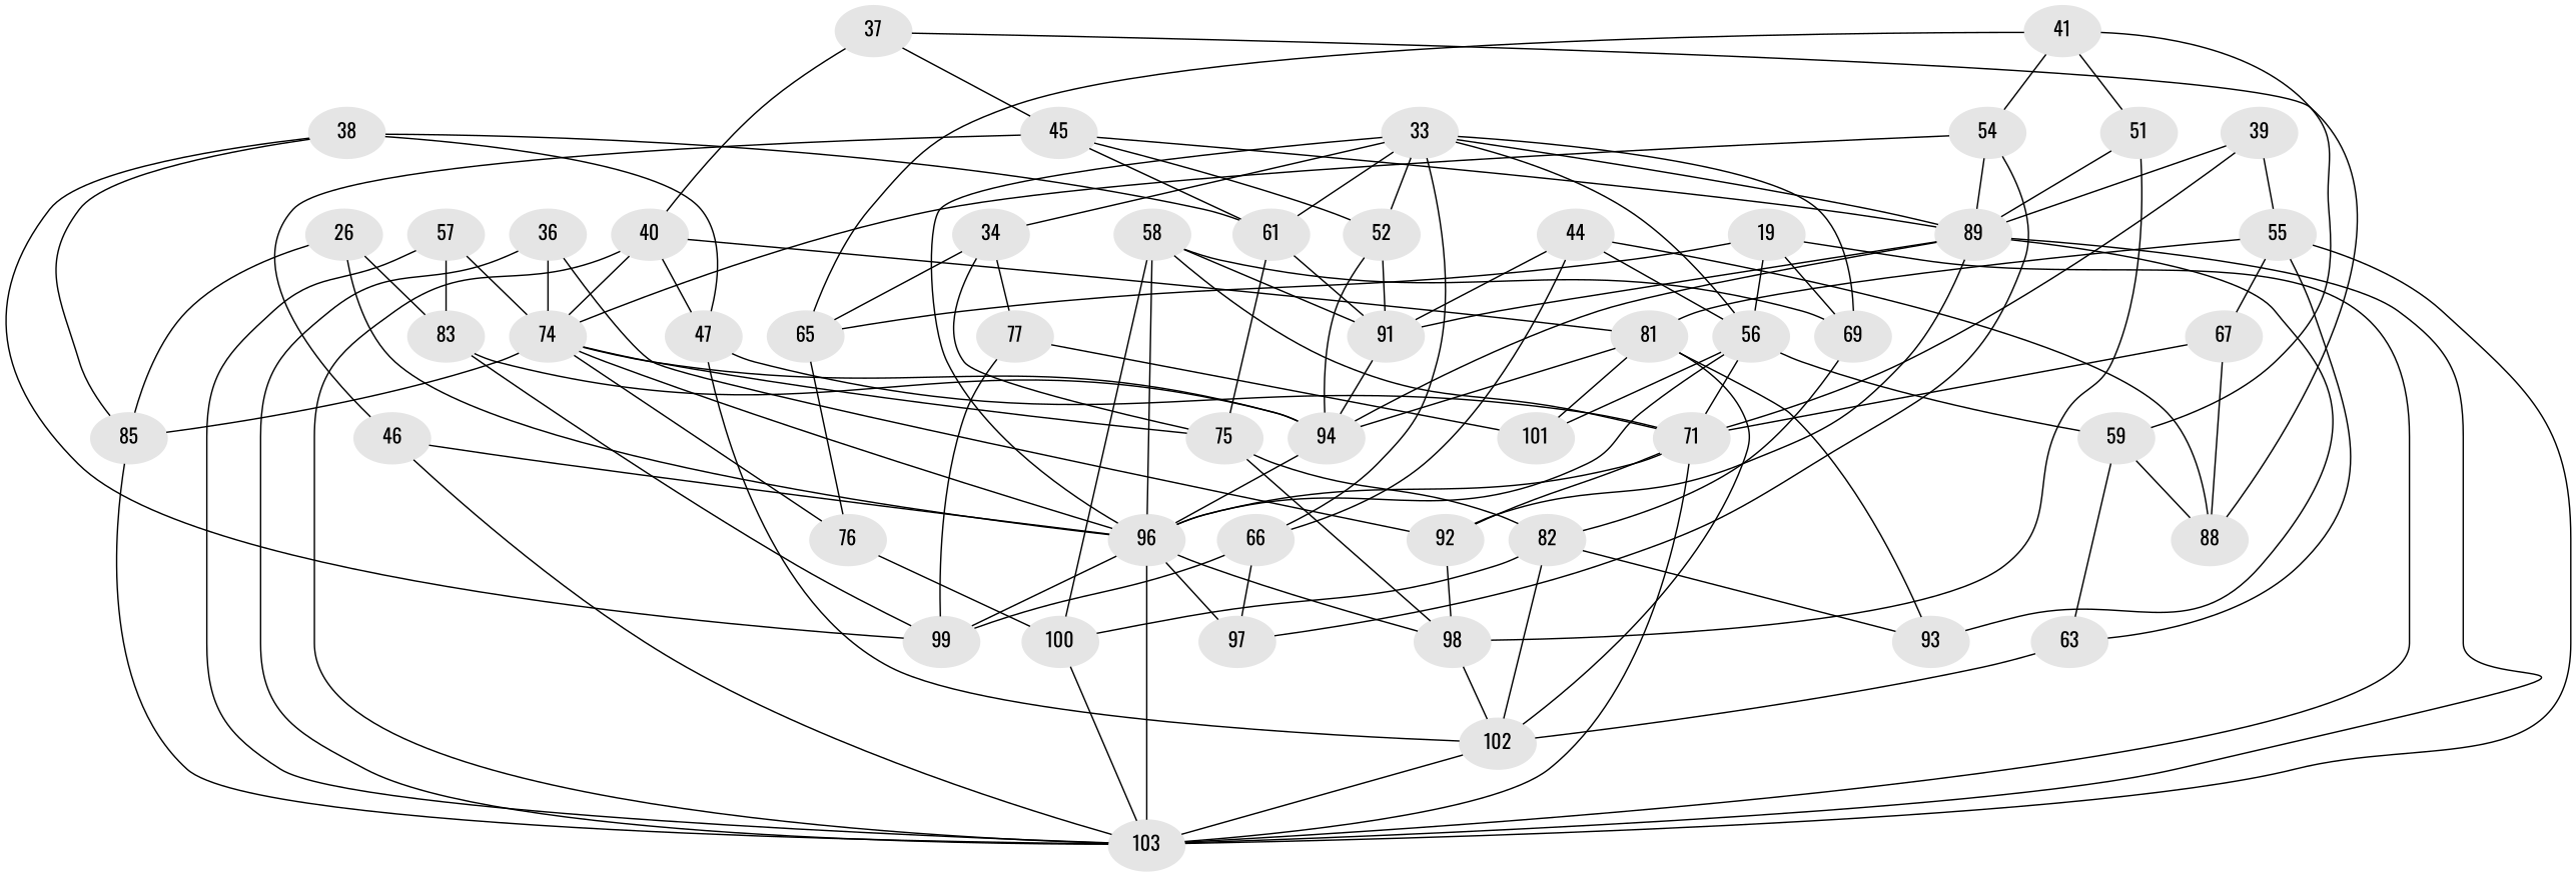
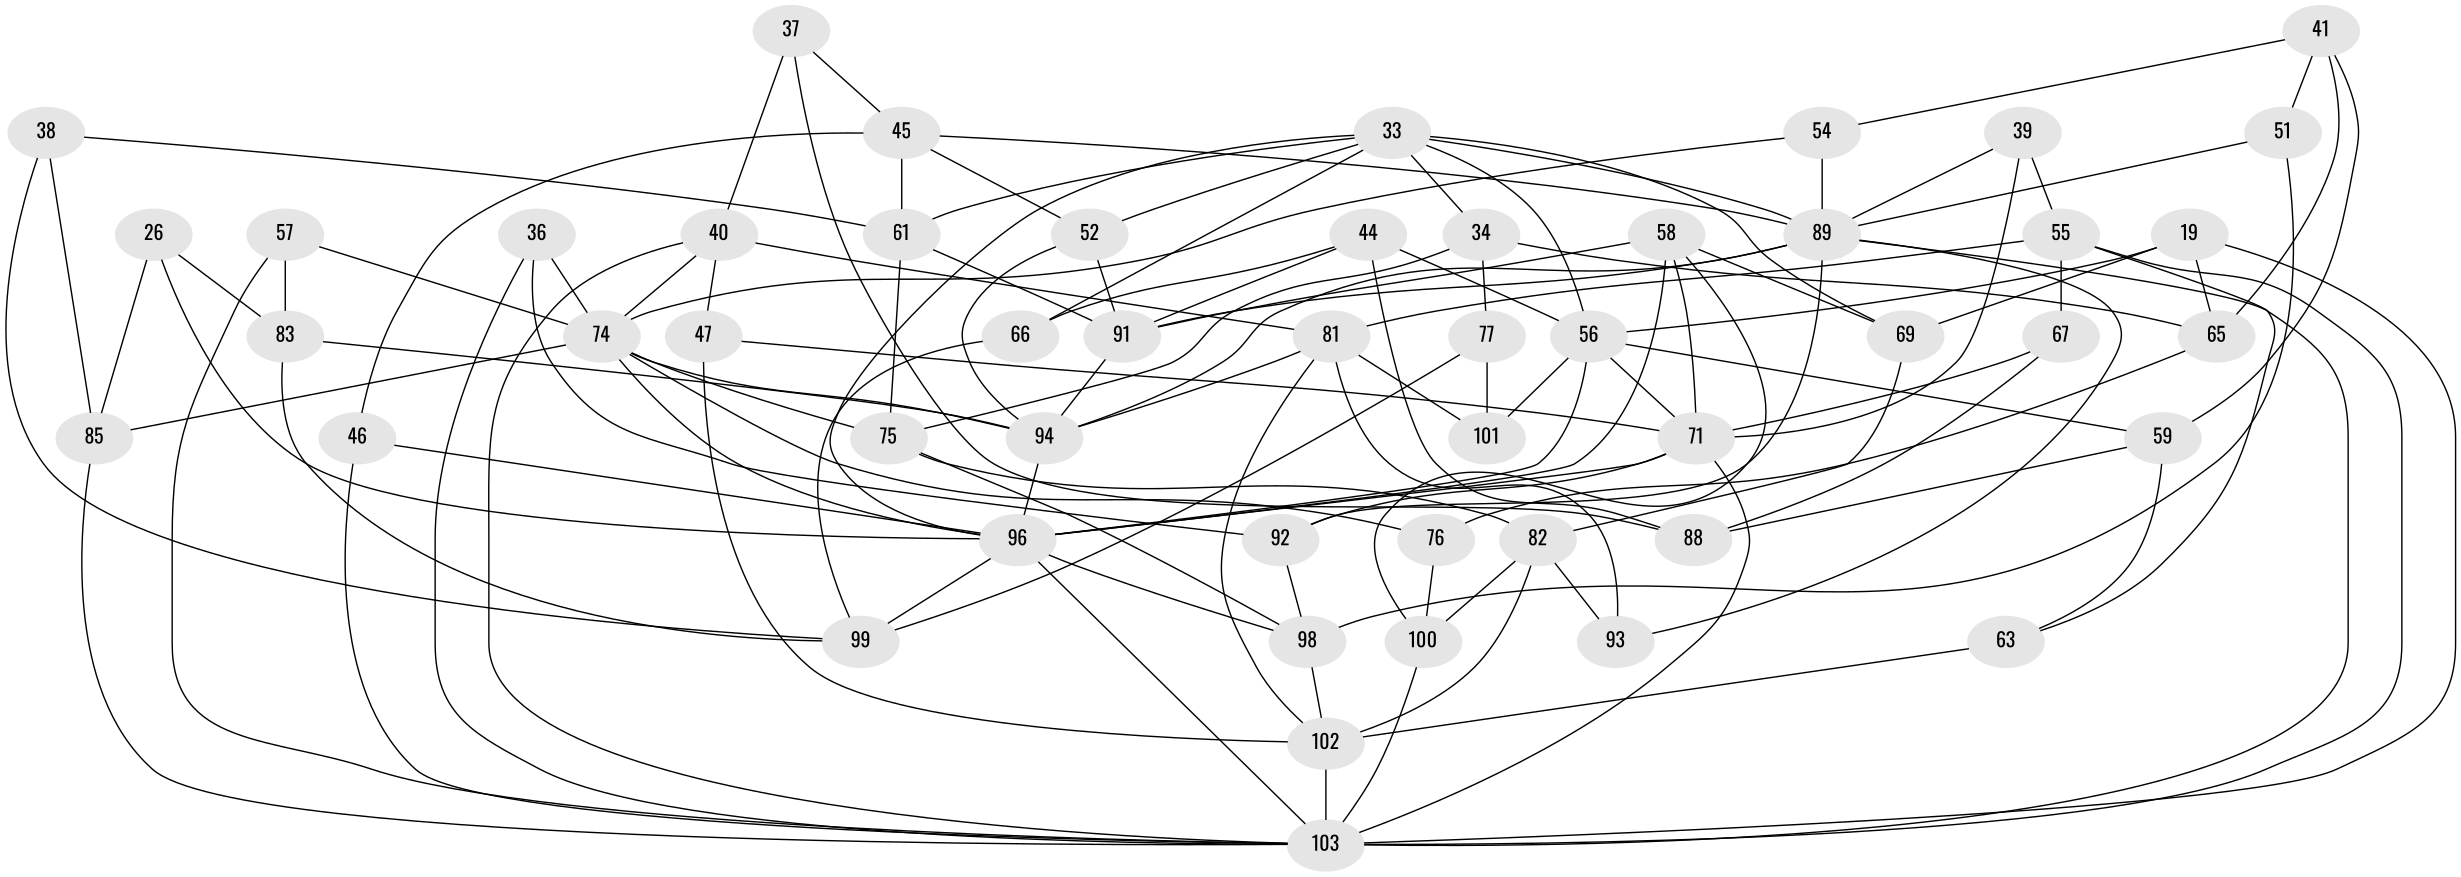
  graph {
    fontname=Oswald
    node [color=gray90 fontname=Oswald style=filled]
    edge [fontname=Oswald]
    26
    83
    85
    96 [super="+7+10+73+70+72"]
    99 [super="+86"]
    94 [super="+62+84+79"]
    103 [super="+95"]
    98 [super="+43"]
-   97
    33 [super="+16+21"]
    34
    52
    56 [super="+31+32"]
    61
    66
    69
    89 [super="+27+35"]
    65
    75 [super="+23"]
    77 [super="+11"]
    91 [super="+78+48"]
    71 [super="+25+60"]
    59
    101
    82 [super="+18"]
    92
    93 [super="+64"]
    76
    74 [super="+6+14+42"]
    36
    40 [super="+9"]
    47
    81 [super="+30"]
    37
    45 [super="+19"]
    88
    46
    38
    102 [super="+17+87"]
    55 [super="+29"]
    63
    67
    39
    41
    51
    54
    44
    n48 [label=19]
    57
    58 [super="+50"]
    100 [super="+68"]
    26 -- 83
    26 -- 85
    26 -- 96 [weight=2]
    83 -- 99
    83 -- 94
    85 -- 103
    96 -- 99 [weight=2]
    96 -- 103 [weight=2]
    96 -- 98
-   96 -- 97 [weight=2]
    94 -- 96 [weight=2]
    98 -- 102
    33 -- 96
    33 -- 34
    33 -- 52
    33 -- 56
    33 -- 61
    33 -- 66
    33 -- 69
    33 -- 89
    34 -- 65
    34 -- 75
    34 -- 77
    52 -- 94
    52 -- 91
    56 -- 96
    56 -- 71 [weight=2]
    56 -- 59
    56 -- 101
    61 -- 75
    61 -- 91 [weight=2]
    66 -- 99
-   66 -- 97
    69 -- 82
    89 -- 94
    89 -- 103 [weight=2]
    89 -- 91 [weight=2]
    89 -- 92
    89 -- 93
    65 -- 76
    75 -- 98
    75 -- 82 [weight=2]
    77 -- 99
    77 -- 101 [weight=2]
    91 -- 94
    71 -- 96
    71 -- 103
    71 -- 92
    59 -- 88
    59 -- 63
    82 -- 93
    82 -- 102
    82 -- 100
    92 -- 98
    76 -- 100 [weight=2]
    74 -- 85
    74 -- 96 [weight=2]
    74 -- 94 [weight=3]
    74 -- 75
    74 -- 76
    36 -- 103
    36 -- 92
    36 -- 74 [weight=2]
    40 -- 103
    40 -- 74
    40 -- 47
    40 -- 81
    47 -- 71
    47 -- 102
    81 -- 94
    81 -- 101
    81 -- 93
    81 -- 102
    37 -- 40 [weight=2]
    37 -- 45
    37 -- 88
    45 -- 52
    45 -- 61
    45 -- 89
    45 -- 46 [weight=2]
    46 -- 96
    46 -- 103
    38 -- 85
    38 -- 99
    38 -- 61
-   38 -- 47
    102 -- 103 [weight=2]
    55 -- 103
    55 -- 81
    55 -- 63
    55 -- 67
    63 -- 102 [weight=2]
    67 -- 71 [weight=2]
    67 -- 88
    39 -- 89
    39 -- 71
    39 -- 55 [weight=2]
    41 -- 65
    41 -- 59
    41 -- 51
    41 -- 54
    51 -- 98 [weight=2]
    51 -- 89
-   54 -- 97
    54 -- 89
    54 -- 74
    44 -- 56
    44 -- 66
    44 -- 91
    44 -- 88
    n48 -- 103
    n48 -- 56
    n48 -- 69
    n48 -- 65
    57 -- 83
    57 -- 103
    57 -- 74 [weight=2]
    58 -- 96 [weight=2]
    58 -- 69
    58 -- 91
    58 -- 71
    58 -- 100
    100 -- 103 [weight=2]
  }
